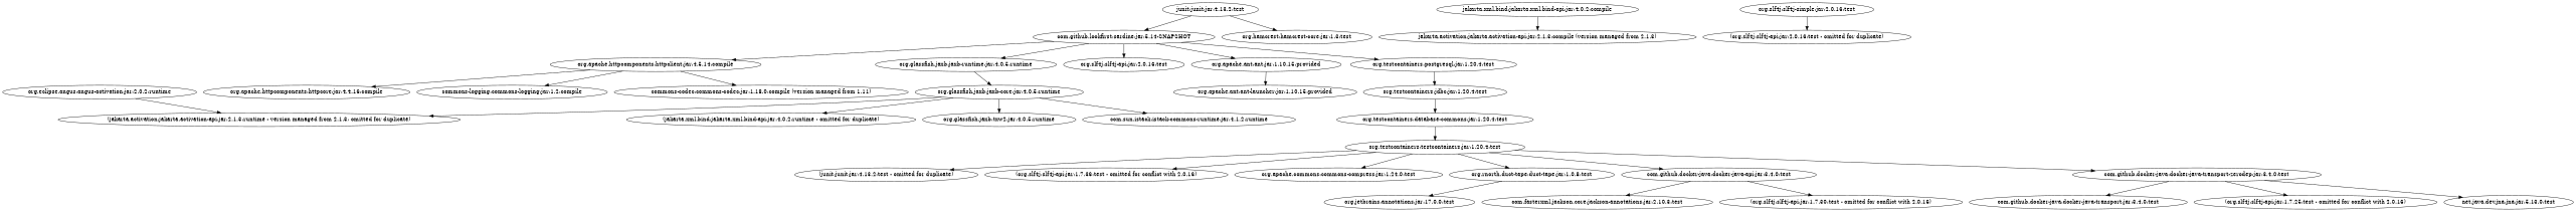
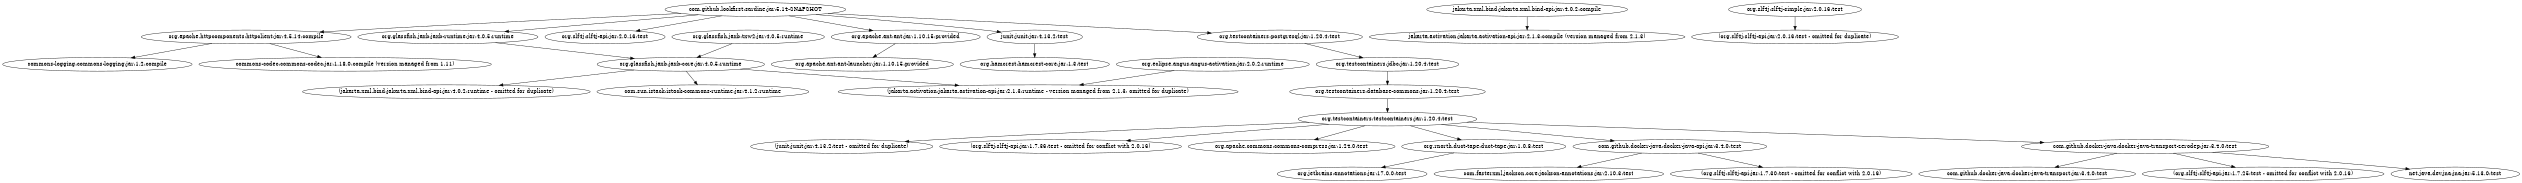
  digraph {
    "com.github.lookfirst:sardine:jar:5.14-SNAPSHOT"
    "org.apache.httpcomponents:httpclient:jar:4.5.14:compile"
    "org.glassfish.jaxb:jaxb-runtime:jar:4.0.5:runtime"
    "org.slf4j:slf4j-api:jar:2.0.16:test"
    "org.apache.ant:ant:jar:1.10.15:provided"
    "junit:junit:jar:4.13.2:test"
    "org.testcontainers:postgresql:jar:1.20.4:test"
-   "org.apache.httpcomponents:httpcore:jar:4.4.16:compile"
    "commons-logging:commons-logging:jar:1.2:compile"
    "commons-codec:commons-codec:jar:1.18.0:compile (version managed from 1.11)"
    "jakarta.xml.bind:jakarta.xml.bind-api:jar:4.0.2:compile"
    "jakarta.activation:jakarta.activation-api:jar:2.1.3:compile (version managed from 2.1.3)"
    "org.glassfish.jaxb:jaxb-core:jar:4.0.5:runtime"
    "org.slf4j:slf4j-simple:jar:2.0.16:test"
    "(org.slf4j:slf4j-api:jar:2.0.16:test - omitted for duplicate)"
    "org.apache.ant:ant-launcher:jar:1.10.15:provided"
    "org.hamcrest:hamcrest-core:jar:1.3:test"
    "org.testcontainers:jdbc:jar:1.20.4:test"
    "(jakarta.xml.bind:jakarta.xml.bind-api:jar:4.0.2:runtime - omitted for duplicate)"
    "(jakarta.activation:jakarta.activation-api:jar:2.1.3:runtime - version managed from 2.1.3; omitted for duplicate)"
    "org.glassfish.jaxb:txw2:jar:4.0.5:runtime"
    "com.sun.istack:istack-commons-runtime:jar:4.1.2:runtime"
    "org.testcontainers:database-commons:jar:1.20.4:test"
    "org.eclipse.angus:angus-activation:jar:2.0.2:runtime"
    "org.testcontainers:testcontainers:jar:1.20.4:test"
    "(junit:junit:jar:4.13.2:test - omitted for duplicate)"
    "(org.slf4j:slf4j-api:jar:1.7.36:test - omitted for conflict with 2.0.16)"
    "org.apache.commons:commons-compress:jar:1.24.0:test"
    "org.rnorth.duct-tape:duct-tape:jar:1.0.8:test"
    "com.github.docker-java:docker-java-api:jar:3.4.0:test"
    "com.github.docker-java:docker-java-transport-zerodep:jar:3.4.0:test"
    "org.jetbrains:annotations:jar:17.0.0:test"
    "com.fasterxml.jackson.core:jackson-annotations:jar:2.10.3:test"
    "(org.slf4j:slf4j-api:jar:1.7.30:test - omitted for conflict with 2.0.16)"
    "com.github.docker-java:docker-java-transport:jar:3.4.0:test"
    "(org.slf4j:slf4j-api:jar:1.7.25:test - omitted for conflict with 2.0.16)"
    "net.java.dev.jna:jna:jar:5.13.0:test"
    "com.github.lookfirst:sardine:jar:5.14-SNAPSHOT" -> "org.apache.httpcomponents:httpclient:jar:4.5.14:compile"
    "com.github.lookfirst:sardine:jar:5.14-SNAPSHOT" -> "org.glassfish.jaxb:jaxb-runtime:jar:4.0.5:runtime"
    "com.github.lookfirst:sardine:jar:5.14-SNAPSHOT" -> "org.slf4j:slf4j-api:jar:2.0.16:test"
    "com.github.lookfirst:sardine:jar:5.14-SNAPSHOT" -> "org.apache.ant:ant:jar:1.10.15:provided"
-   "junit:junit:jar:4.13.2:test" -> "com.github.lookfirst:sardine:jar:5.14-SNAPSHOT"
+   "com.github.lookfirst:sardine:jar:5.14-SNAPSHOT" -> "junit:junit:jar:4.13.2:test"
    "com.github.lookfirst:sardine:jar:5.14-SNAPSHOT" -> "org.testcontainers:postgresql:jar:1.20.4:test"
-   "org.apache.httpcomponents:httpclient:jar:4.5.14:compile" -> "org.apache.httpcomponents:httpcore:jar:4.4.16:compile"
    "org.apache.httpcomponents:httpclient:jar:4.5.14:compile" -> "commons-logging:commons-logging:jar:1.2:compile"
    "org.apache.httpcomponents:httpclient:jar:4.5.14:compile" -> "commons-codec:commons-codec:jar:1.18.0:compile (version managed from 1.11)"
    "org.glassfish.jaxb:jaxb-runtime:jar:4.0.5:runtime" -> "org.glassfish.jaxb:jaxb-core:jar:4.0.5:runtime"
    "org.apache.ant:ant:jar:1.10.15:provided" -> "org.apache.ant:ant-launcher:jar:1.10.15:provided"
    "junit:junit:jar:4.13.2:test" -> "org.hamcrest:hamcrest-core:jar:1.3:test"
    "org.testcontainers:postgresql:jar:1.20.4:test" -> "org.testcontainers:jdbc:jar:1.20.4:test"
    "jakarta.xml.bind:jakarta.xml.bind-api:jar:4.0.2:compile" -> "jakarta.activation:jakarta.activation-api:jar:2.1.3:compile (version managed from 2.1.3)"
    "org.glassfish.jaxb:jaxb-core:jar:4.0.5:runtime" -> "(jakarta.xml.bind:jakarta.xml.bind-api:jar:4.0.2:runtime - omitted for duplicate)"
    "org.glassfish.jaxb:jaxb-core:jar:4.0.5:runtime" -> "(jakarta.activation:jakarta.activation-api:jar:2.1.3:runtime - version managed from 2.1.3; omitted for duplicate)"
-   "org.glassfish.jaxb:jaxb-core:jar:4.0.5:runtime" -> "org.glassfish.jaxb:txw2:jar:4.0.5:runtime"
+   "org.glassfish.jaxb:txw2:jar:4.0.5:runtime" -> "org.glassfish.jaxb:jaxb-core:jar:4.0.5:runtime"
    "org.glassfish.jaxb:jaxb-core:jar:4.0.5:runtime" -> "com.sun.istack:istack-commons-runtime:jar:4.1.2:runtime"
    "org.slf4j:slf4j-simple:jar:2.0.16:test" -> "(org.slf4j:slf4j-api:jar:2.0.16:test - omitted for duplicate)"
    "org.testcontainers:jdbc:jar:1.20.4:test" -> "org.testcontainers:database-commons:jar:1.20.4:test"
    "org.testcontainers:database-commons:jar:1.20.4:test" -> "org.testcontainers:testcontainers:jar:1.20.4:test"
    "org.eclipse.angus:angus-activation:jar:2.0.2:runtime" -> "(jakarta.activation:jakarta.activation-api:jar:2.1.3:runtime - version managed from 2.1.3; omitted for duplicate)"
    "org.testcontainers:testcontainers:jar:1.20.4:test" -> "(junit:junit:jar:4.13.2:test - omitted for duplicate)"
    "org.testcontainers:testcontainers:jar:1.20.4:test" -> "(org.slf4j:slf4j-api:jar:1.7.36:test - omitted for conflict with 2.0.16)"
    "org.testcontainers:testcontainers:jar:1.20.4:test" -> "org.apache.commons:commons-compress:jar:1.24.0:test"
    "org.testcontainers:testcontainers:jar:1.20.4:test" -> "org.rnorth.duct-tape:duct-tape:jar:1.0.8:test"
    "org.testcontainers:testcontainers:jar:1.20.4:test" -> "com.github.docker-java:docker-java-api:jar:3.4.0:test"
    "org.testcontainers:testcontainers:jar:1.20.4:test" -> "com.github.docker-java:docker-java-transport-zerodep:jar:3.4.0:test"
    "org.rnorth.duct-tape:duct-tape:jar:1.0.8:test" -> "org.jetbrains:annotations:jar:17.0.0:test"
    "com.github.docker-java:docker-java-api:jar:3.4.0:test" -> "com.fasterxml.jackson.core:jackson-annotations:jar:2.10.3:test"
    "com.github.docker-java:docker-java-api:jar:3.4.0:test" -> "(org.slf4j:slf4j-api:jar:1.7.30:test - omitted for conflict with 2.0.16)"
    "com.github.docker-java:docker-java-transport-zerodep:jar:3.4.0:test" -> "com.github.docker-java:docker-java-transport:jar:3.4.0:test"
    "com.github.docker-java:docker-java-transport-zerodep:jar:3.4.0:test" -> "(org.slf4j:slf4j-api:jar:1.7.25:test - omitted for conflict with 2.0.16)"
    "com.github.docker-java:docker-java-transport-zerodep:jar:3.4.0:test" -> "net.java.dev.jna:jna:jar:5.13.0:test"
  }
